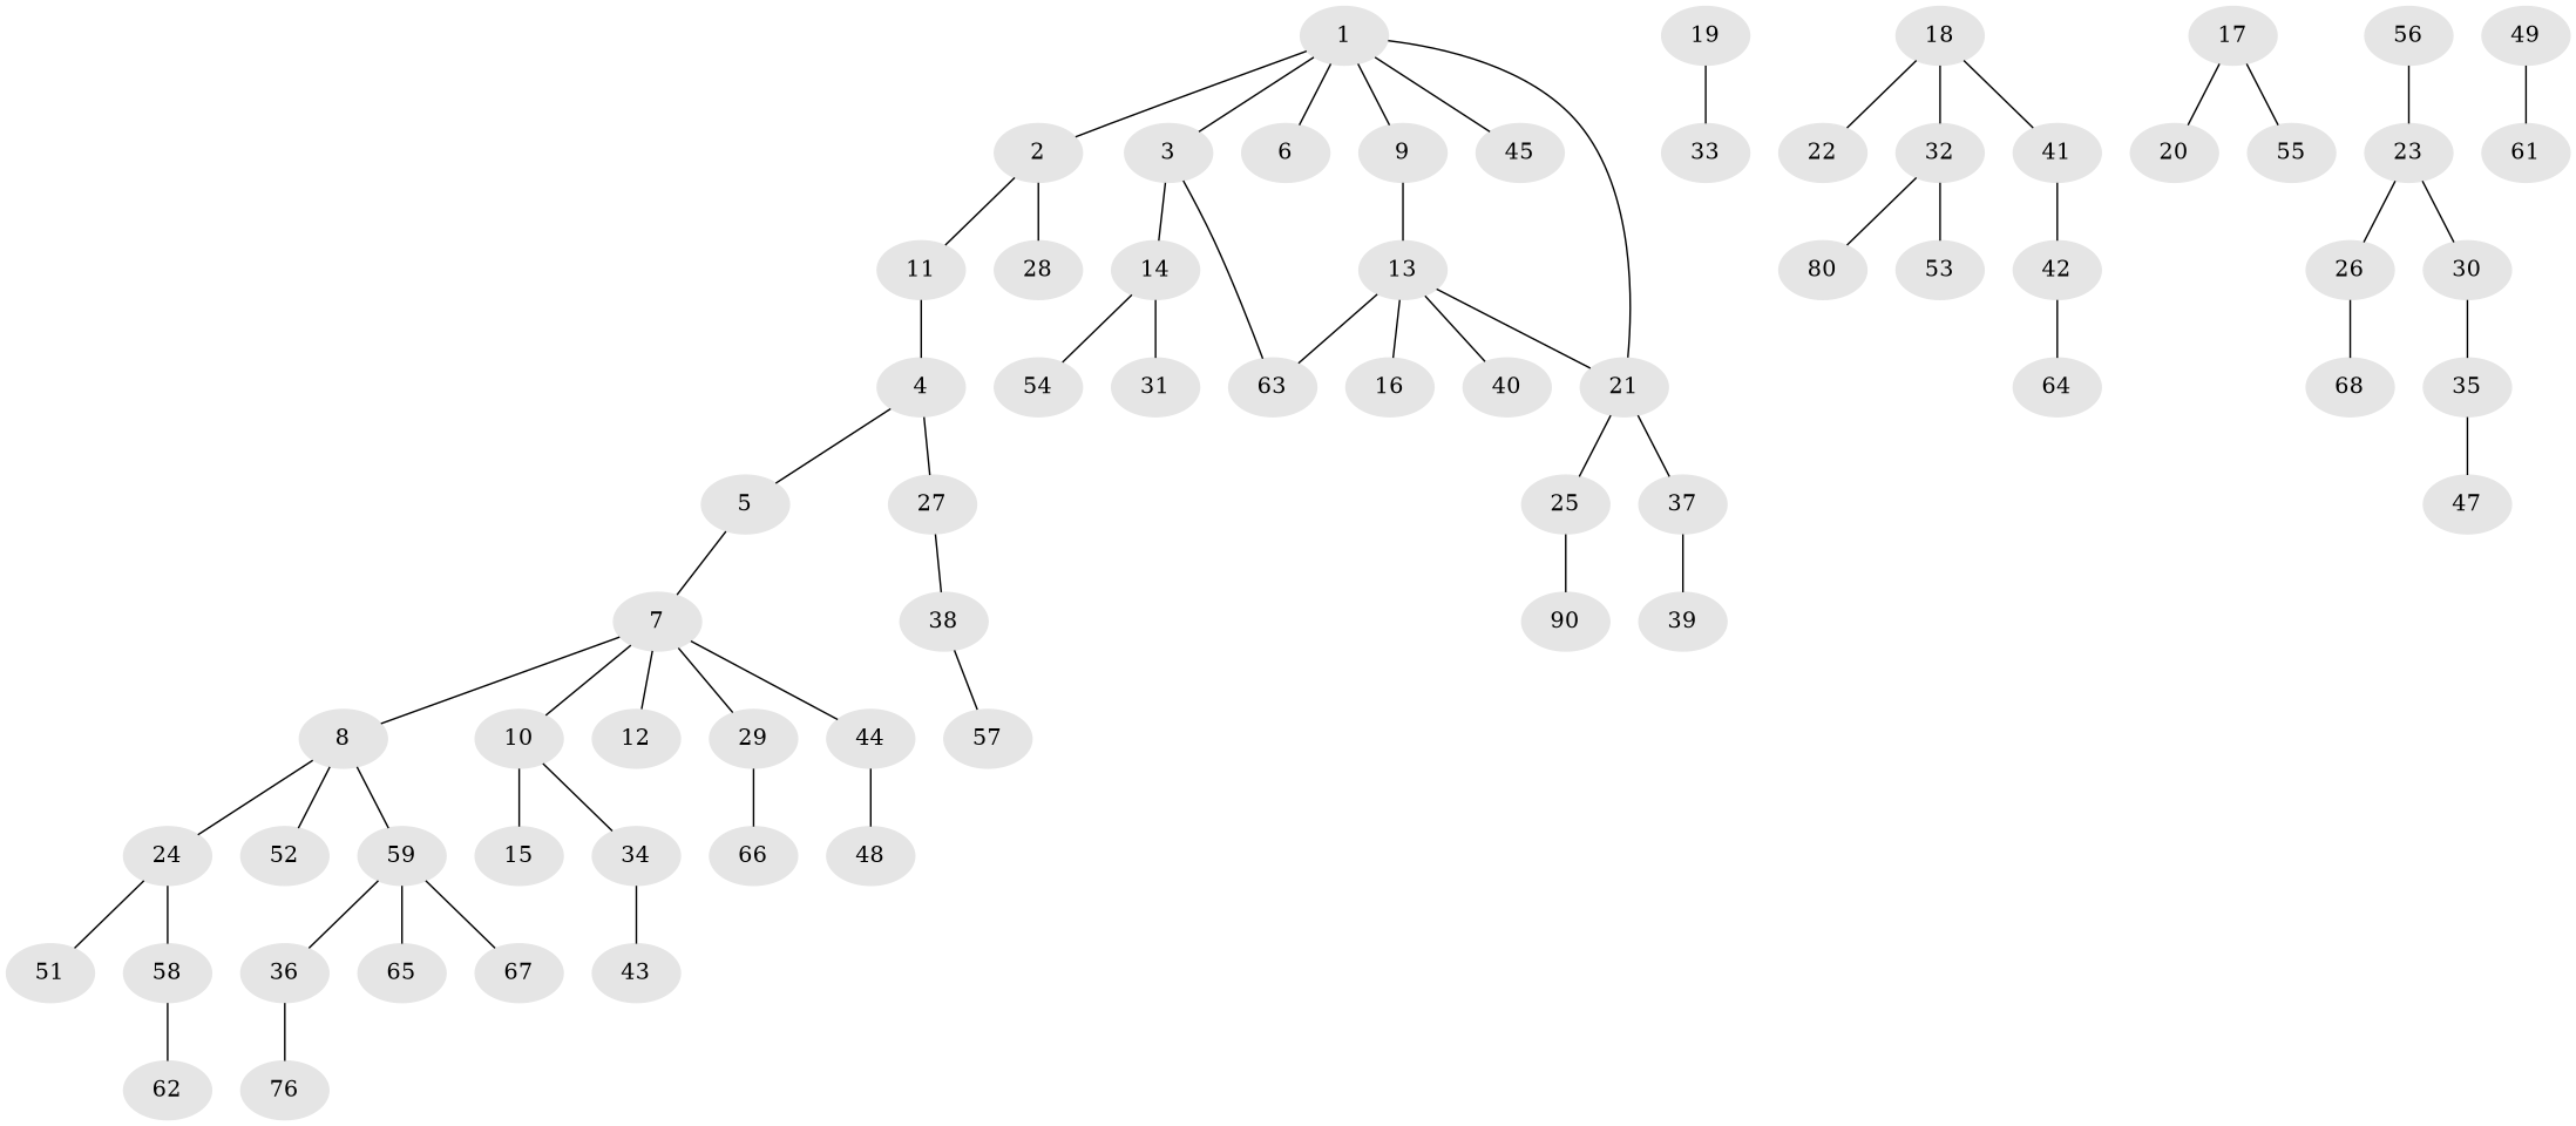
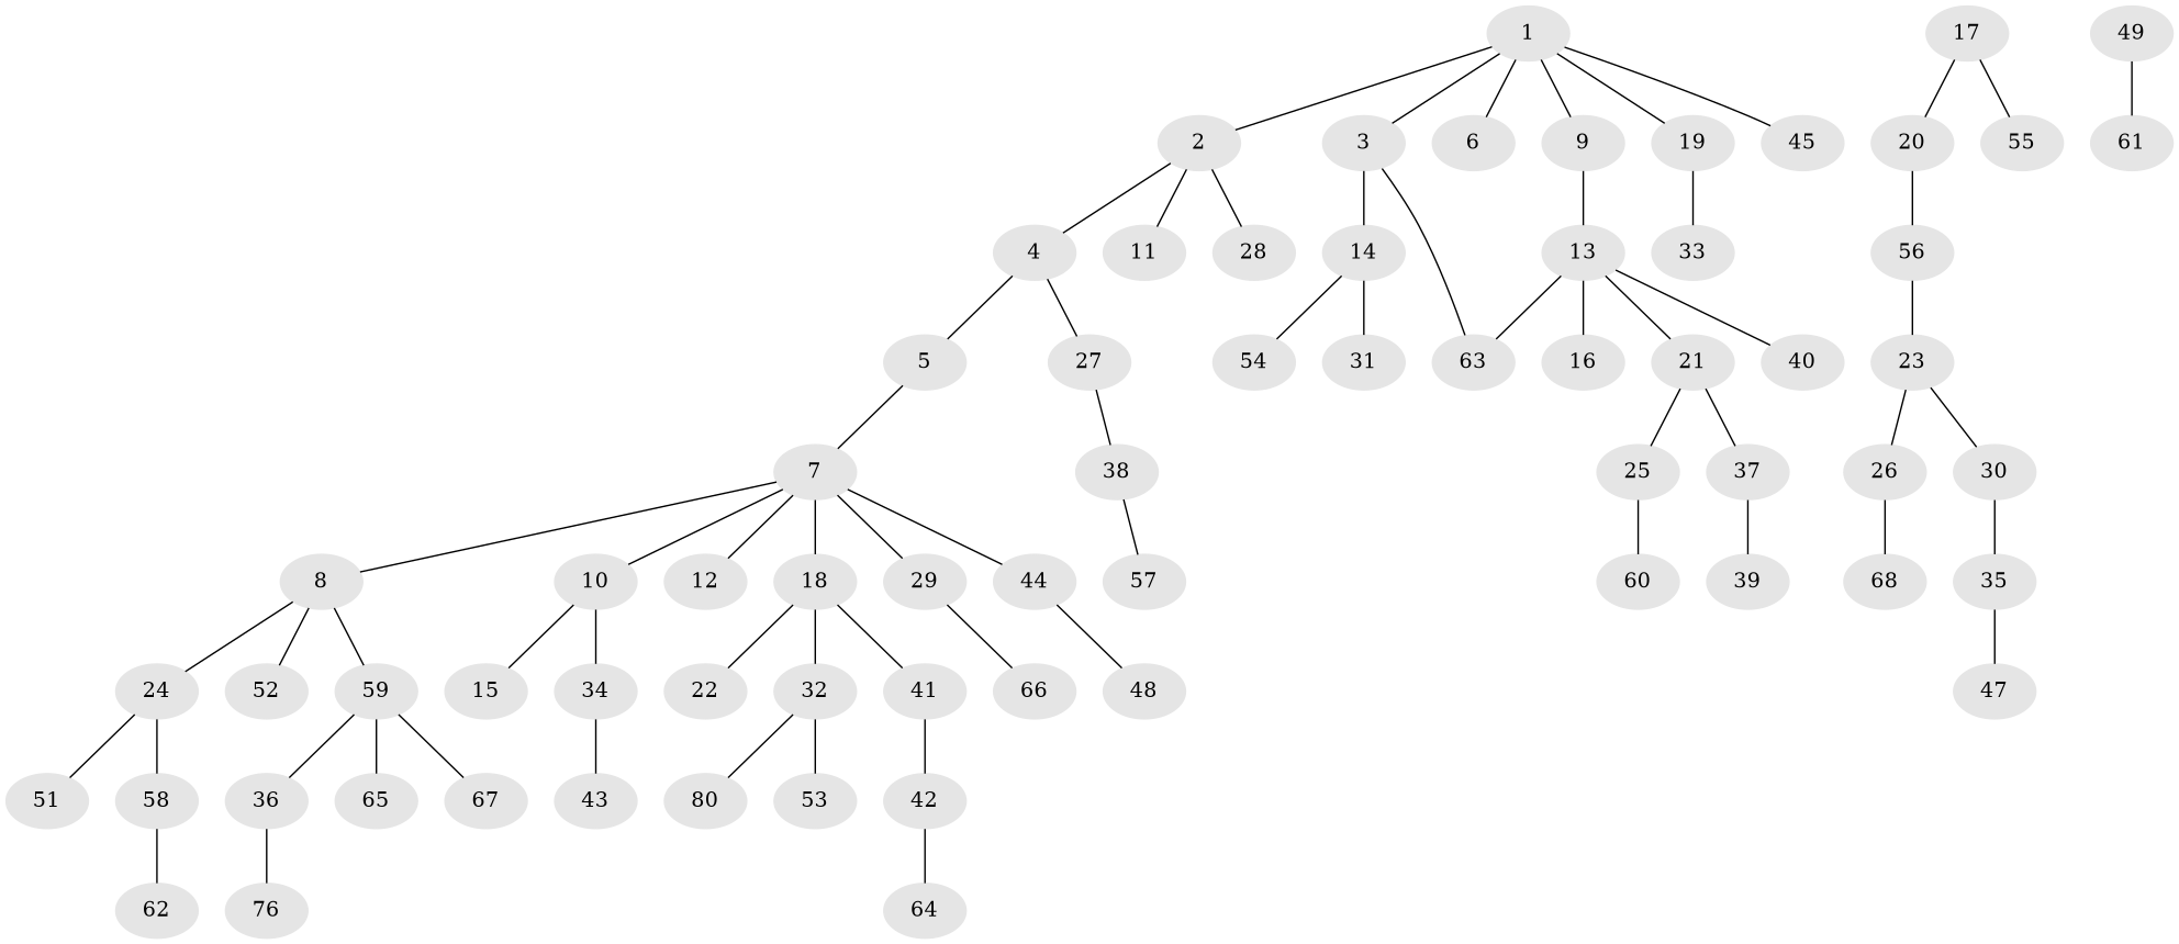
  graph {
    node [color=gray90 style=filled]
    1
    2
    3
    6
    9
    19
    45
    4
    11
    28
    14
    63
    13
    33
    5
    27
    54
    31
    7
    38
    8
    10
    12
    18
    29
    44
    24
    52
    59
    15
    34
    22
    32
    41
    66
    48
    51
    58
    36
    65
    67
    16
    21
    40
    43
    17
    20
    55
    25
    37
    n51 [label=76]
    56
    n53 [label=80]
    53
    42
    23
    26
    30
-   60 [label=90]
+   60
    39
    68
    35
    62
    57
    47
    64
    49
    61
    1 -- 2
    1 -- 3
    1 -- 6
    1 -- 9
-   1 -- 21
+   1 -- 19
    1 -- 45
-   11 -- 4
+   2 -- 4
    2 -- 11
    2 -- 28
    3 -- 14
    3 -- 63
    9 -- 13
    19 -- 33
    4 -- 5
    4 -- 27
    14 -- 54
    14 -- 31
    13 -- 63
    13 -- 16
    13 -- 21
    13 -- 40
    5 -- 7
    27 -- 38
    7 -- 8
    7 -- 10
    7 -- 12
+   7 -- 18
    7 -- 29
    7 -- 44
    38 -- 57
    8 -- 24
    8 -- 52
    8 -- 59
    10 -- 15
    10 -- 34
    18 -- 22
    18 -- 32
    18 -- 41
    29 -- 66
    44 -- 48
    24 -- 51
    24 -- 58
    59 -- 36
    59 -- 65
    59 -- 67
    34 -- 43
    32 -- n53
    32 -- 53
    41 -- 42
    58 -- 62
    36 -- n51
    21 -- 25
    21 -- 37
    17 -- 20
    17 -- 55
+   20 -- 56
    25 -- 60
    37 -- 39
    56 -- 23
    42 -- 64
    23 -- 26
    23 -- 30
    26 -- 68
    30 -- 35
    35 -- 47
    49 -- 61
  }
